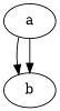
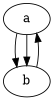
  digraph {
    node [alive=n type=C]
    a
    b
    a -> b
    a -> b [callback=y clear_callback=y weakref=y]
+   b -> a
  }
